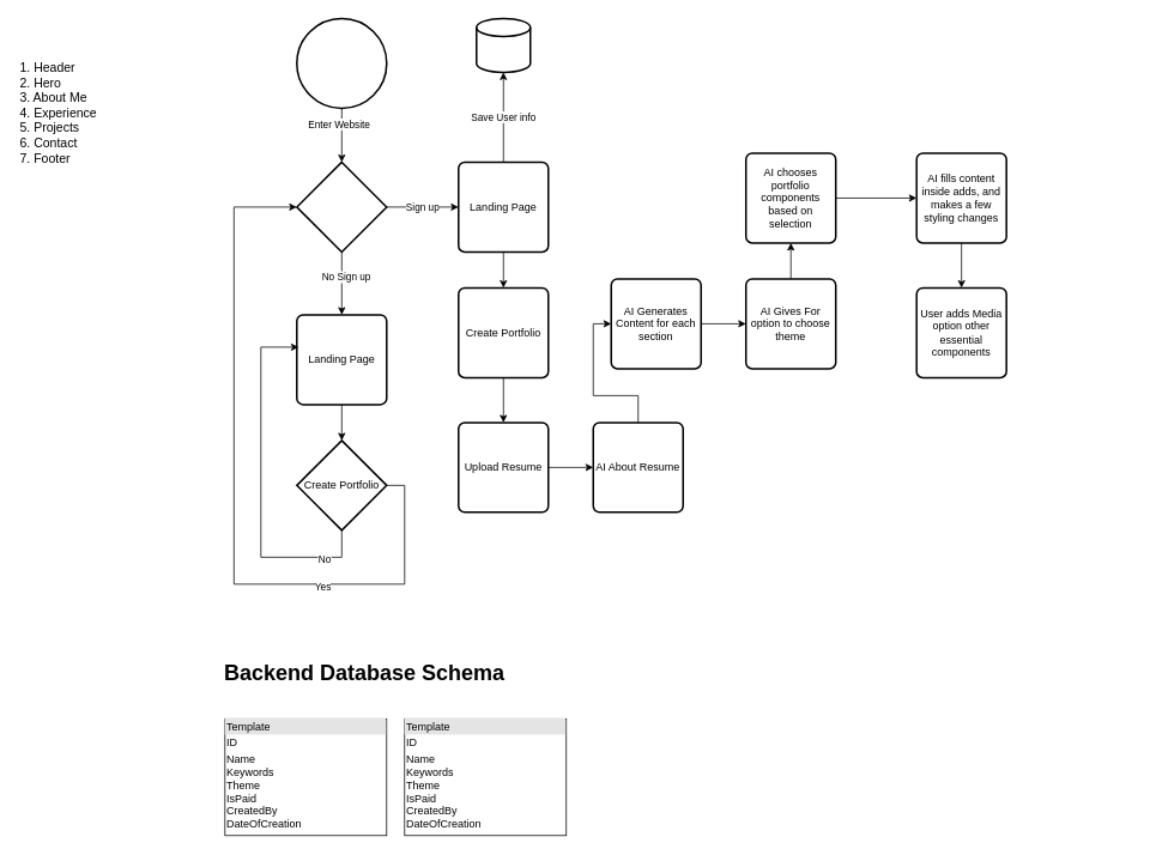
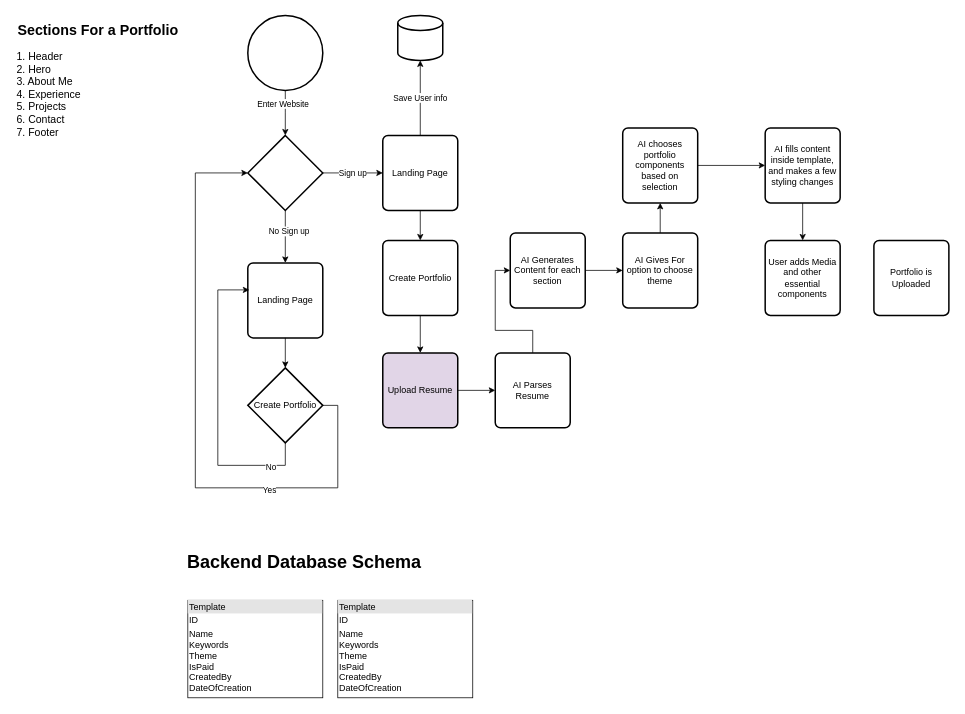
  <mxCell id="0" />
  <mxCell id="1" parent="0" />
  <mxCell id="2" value="" style="strokeWidth=2;html=1;shape=mxgraph.flowchart.start_2;whiteSpace=wrap;" vertex="1" parent="1"><mxGeometry x="330" width="100" height="100" as="geometry" y="20" /></mxCell>
  <mxCell id="3" style="edgeStyle=orthogonalEdgeStyle;rounded=0;orthogonalLoop=1;jettySize=auto;html=1;entryX=0;entryY=0.5;entryDx=0;entryDy=0;entryPerimeter=0;" edge="1" parent="1" source="2"><mxGeometry relative="1" as="geometry"><mxPoint x="380" y="180" as="targetPoint" /></mxGeometry></mxCell>
  <mxCell id="4" value="Enter Website" style="edgeLabel;html=1;align=center;verticalAlign=middle;resizable=0;points=[];" vertex="1" connectable="0" parent="3"><mxGeometry x="-0.433" y="-4" relative="1" as="geometry"><mxPoint as="offset" /></mxGeometry></mxCell>
  <mxCell id="5" style="edgeStyle=orthogonalEdgeStyle;rounded=0;orthogonalLoop=1;jettySize=auto;html=1;entryX=0;entryY=0.5;entryDx=0;entryDy=0;" edge="1" parent="1" source="9" target="12"><mxGeometry relative="1" as="geometry"><mxPoint x="510" y="230" as="targetPoint" /></mxGeometry></mxCell>
  <mxCell id="6" value="Sign up" style="edgeLabel;html=1;align=center;verticalAlign=middle;resizable=0;points=[];" vertex="1" connectable="0" parent="5"><mxGeometry x="-0.141" y="-4" relative="1" as="geometry"><mxPoint x="5" y="-4" as="offset" /></mxGeometry></mxCell>
  <mxCell id="7" style="edgeStyle=orthogonalEdgeStyle;rounded=0;orthogonalLoop=1;jettySize=auto;html=1;" edge="1" parent="1" source="9"><mxGeometry relative="1" as="geometry"><mxPoint x="380" y="350" as="targetPoint" /></mxGeometry></mxCell>
  <mxCell id="8" value="No Sign up" style="edgeLabel;html=1;align=center;verticalAlign=middle;resizable=0;points=[];" vertex="1" connectable="0" parent="7"><mxGeometry x="-0.239" y="4" relative="1" as="geometry"><mxPoint as="offset" /></mxGeometry></mxCell>
  <mxCell id="9" value="" style="strokeWidth=2;html=1;shape=mxgraph.flowchart.decision;whiteSpace=wrap;" vertex="1" parent="1"><mxGeometry x="330" y="180" width="100" height="100" as="geometry" /></mxCell>
  <mxCell id="10" value="Landing Page" style="rounded=1;whiteSpace=wrap;html=1;absoluteArcSize=1;arcSize=14;strokeWidth=2;" vertex="1" parent="1"><mxGeometry x="330" y="350" width="100" height="100" as="geometry" /></mxCell>
  <mxCell id="11" style="edgeStyle=orthogonalEdgeStyle;rounded=0;orthogonalLoop=1;jettySize=auto;html=1;" edge="1" parent="1" source="12" target="20"><mxGeometry relative="1" as="geometry" /></mxCell>
  <mxCell id="12" value="Landing Page" style="rounded=1;whiteSpace=wrap;html=1;absoluteArcSize=1;arcSize=14;strokeWidth=2;" vertex="1" parent="1"><mxGeometry x="510" y="180" width="100" height="100" as="geometry" /></mxCell>
  <mxCell id="13" style="edgeStyle=orthogonalEdgeStyle;rounded=0;orthogonalLoop=1;jettySize=auto;html=1;exitX=1;exitY=0.5;exitDx=0;exitDy=0;exitPerimeter=0;" edge="1" parent="1" source="15" target="9"><mxGeometry relative="1" as="geometry"><mxPoint x="510" y="390" as="targetPoint" /><Array as="points"><mxPoint x="450" y="540" /><mxPoint x="450" y="650" /><mxPoint x="260" y="650" /><mxPoint x="260" y="230" /></Array></mxGeometry></mxCell>
  <mxCell id="14" value="Yes" style="edgeLabel;html=1;align=center;verticalAlign=middle;resizable=0;points=[];" vertex="1" connectable="0" parent="13"><mxGeometry x="-0.453" y="2" relative="1" as="geometry"><mxPoint as="offset" /></mxGeometry></mxCell>
  <mxCell id="15" value="Create Portfolio" style="strokeWidth=2;html=1;shape=mxgraph.flowchart.decision;whiteSpace=wrap;" vertex="1" parent="1"><mxGeometry x="330" y="490" width="100" height="100" as="geometry" /></mxCell>
  <mxCell id="16" style="edgeStyle=orthogonalEdgeStyle;rounded=0;orthogonalLoop=1;jettySize=auto;html=1;entryX=0.5;entryY=0;entryDx=0;entryDy=0;entryPerimeter=0;" edge="1" parent="1" source="10" target="15"><mxGeometry relative="1" as="geometry" /></mxCell>
  <mxCell id="17" style="edgeStyle=orthogonalEdgeStyle;rounded=0;orthogonalLoop=1;jettySize=auto;html=1;entryX=0.02;entryY=0.36;entryDx=0;entryDy=0;entryPerimeter=0;" edge="1" parent="1" source="15" target="10"><mxGeometry relative="1" as="geometry"><Array as="points"><mxPoint x="380" y="620" /><mxPoint x="290" y="620" /><mxPoint x="290" y="386" /></Array></mxGeometry></mxCell>
  <mxCell id="18" value="No" style="edgeLabel;html=1;align=center;verticalAlign=middle;resizable=0;points=[];" vertex="1" connectable="0" parent="17"><mxGeometry x="-0.748" y="2" relative="1" as="geometry"><mxPoint as="offset" /></mxGeometry></mxCell>
  <mxCell id="19" style="edgeStyle=orthogonalEdgeStyle;rounded=0;orthogonalLoop=1;jettySize=auto;html=1;entryX=0.5;entryY=0;entryDx=0;entryDy=0;" edge="1" parent="1" source="20" target="22"><mxGeometry relative="1" as="geometry"><mxPoint x="560" y="470" as="targetPoint" /></mxGeometry></mxCell>
  <mxCell id="20" value="Create Portfolio" style="rounded=1;whiteSpace=wrap;html=1;absoluteArcSize=1;arcSize=14;strokeWidth=2;" vertex="1" parent="1"><mxGeometry x="510" y="320" width="100" height="100" as="geometry" /></mxCell>
  <mxCell id="21" style="edgeStyle=orthogonalEdgeStyle;rounded=0;orthogonalLoop=1;jettySize=auto;html=1;entryX=0;entryY=0.5;entryDx=0;entryDy=0;" edge="1" parent="1" source="22" target="27"><mxGeometry relative="1" as="geometry" /></mxCell>
- <mxCell id="22" value="Upload Resume" style="rounded=1;whiteSpace=wrap;html=1;absoluteArcSize=1;arcSize=14;strokeWidth=2;" vertex="1" parent="1"><mxGeometry x="510" y="470" width="100" height="100" as="geometry" /></mxCell>
+ <mxCell id="22" value="Upload Resume" style="rounded=1;whiteSpace=wrap;html=1;absoluteArcSize=1;arcSize=14;strokeWidth=2;fillColor=#e1d5e7;" vertex="1" parent="1"><mxGeometry x="510" y="470" width="100" height="100" as="geometry" /></mxCell>
  <mxCell id="23" value="" style="strokeWidth=2;html=1;shape=mxgraph.flowchart.database;whiteSpace=wrap;" vertex="1" parent="1"><mxGeometry x="530" width="60" height="60" as="geometry" y="20" /></mxCell>
  <mxCell id="24" style="edgeStyle=orthogonalEdgeStyle;rounded=0;orthogonalLoop=1;jettySize=auto;html=1;entryX=0.5;entryY=1;entryDx=0;entryDy=0;entryPerimeter=0;" edge="1" parent="1" source="12" target="23"><mxGeometry relative="1" as="geometry" /></mxCell>
  <mxCell id="25" value="Save User info" style="edgeLabel;html=1;align=center;verticalAlign=middle;resizable=0;points=[];" vertex="1" connectable="0" parent="24"><mxGeometry x="0.02" y="1" relative="1" as="geometry"><mxPoint as="offset" /></mxGeometry></mxCell>
  <mxCell id="26" style="edgeStyle=orthogonalEdgeStyle;rounded=0;orthogonalLoop=1;jettySize=auto;html=1;entryX=0;entryY=0.5;entryDx=0;entryDy=0;" edge="1" parent="1" source="27" target="29"><mxGeometry relative="1" as="geometry"><mxPoint x="800" y="520" as="targetPoint" /></mxGeometry></mxCell>
- <mxCell id="27" value="AI About Resume" style="rounded=1;whiteSpace=wrap;html=1;absoluteArcSize=1;arcSize=14;strokeWidth=2;" vertex="1" parent="1"><mxGeometry x="660" y="470" width="100" height="100" as="geometry" /></mxCell>
+ <mxCell id="27" value="AI Parses Resume" style="rounded=1;whiteSpace=wrap;html=1;absoluteArcSize=1;arcSize=14;strokeWidth=2;" vertex="1" parent="1"><mxGeometry x="660" y="470" width="100" height="100" as="geometry" /></mxCell>
  <mxCell id="28" style="edgeStyle=orthogonalEdgeStyle;rounded=0;orthogonalLoop=1;jettySize=auto;html=1;" edge="1" parent="1" source="29" target="33"><mxGeometry relative="1" as="geometry"><mxPoint x="950" y="520" as="targetPoint" /></mxGeometry></mxCell>
  <mxCell id="29" value="AI Generates Content for each section" style="rounded=1;whiteSpace=wrap;html=1;absoluteArcSize=1;arcSize=14;strokeWidth=2;" vertex="1" parent="1"><mxGeometry x="680" y="310" width="100" height="100" as="geometry" /></mxCell>
+ <mxCell id="30" value="Sections For a Portfolio" style="text;html=1;align=center;verticalAlign=middle;resizable=0;points=[];autosize=1;strokeColor=none;fillColor=none;fontStyle=1;fontSize=19;" vertex="1" parent="1"><mxGeometry x="20" width="220" height="40" as="geometry" y="20" /></mxCell>
  <mxCell id="31" value="1. Header&lt;div&gt;2. Hero&lt;/div&gt;&lt;div&gt;3. About Me&lt;/div&gt;&lt;div&gt;4. Experience&lt;/div&gt;&lt;div&gt;5. Projects&lt;/div&gt;&lt;div&gt;6. Contact&lt;/div&gt;&lt;div&gt;7. Footer&lt;/div&gt;" style="text;html=1;align=left;verticalAlign=middle;resizable=0;points=[];autosize=1;strokeColor=none;fillColor=none;fontSize=14;spacing=2;" vertex="1" parent="1"><mxGeometry x="20" y="60" width="110" height="130" as="geometry" /></mxCell>
  <mxCell id="32" style="edgeStyle=orthogonalEdgeStyle;rounded=0;orthogonalLoop=1;jettySize=auto;html=1;" edge="1" parent="1" source="33" target="35"><mxGeometry relative="1" as="geometry"><mxPoint x="1100" y="520" as="targetPoint" /></mxGeometry></mxCell>
  <mxCell id="33" value="AI Gives For option to choose theme" style="rounded=1;whiteSpace=wrap;html=1;absoluteArcSize=1;arcSize=14;strokeWidth=2;" vertex="1" parent="1"><mxGeometry x="830" y="310" width="100" height="100" as="geometry" /></mxCell>
  <mxCell id="34" style="edgeStyle=orthogonalEdgeStyle;rounded=0;orthogonalLoop=1;jettySize=auto;html=1;" edge="1" parent="1" source="35" target="37"><mxGeometry relative="1" as="geometry"><mxPoint x="1230" y="520" as="targetPoint" /></mxGeometry></mxCell>
  <mxCell id="35" value="AI chooses portfolio components based on selection" style="rounded=1;whiteSpace=wrap;html=1;absoluteArcSize=1;arcSize=14;strokeWidth=2;" vertex="1" parent="1"><mxGeometry x="830" y="170" width="100" height="100" as="geometry" /></mxCell>
  <mxCell id="36" style="edgeStyle=orthogonalEdgeStyle;rounded=0;orthogonalLoop=1;jettySize=auto;html=1;" edge="1" parent="1" source="37" target="38"><mxGeometry relative="1" as="geometry"><mxPoint x="1370" y="520" as="targetPoint" /></mxGeometry></mxCell>
- <mxCell id="37" value="AI fills content inside adds, and makes a few styling changes" style="rounded=1;whiteSpace=wrap;html=1;absoluteArcSize=1;arcSize=14;strokeWidth=2;" vertex="1" parent="1"><mxGeometry x="1020" y="170" width="100" height="100" as="geometry" /></mxCell>
- <mxCell id="38" value="User adds Media option other essential components" style="rounded=1;whiteSpace=wrap;html=1;absoluteArcSize=1;arcSize=14;strokeWidth=2;" vertex="1" parent="1"><mxGeometry x="1020" y="320" width="100" height="100" as="geometry" /></mxCell>
+ <mxCell id="37" value="AI fills content inside template, and makes a few styling changes" style="rounded=1;whiteSpace=wrap;html=1;absoluteArcSize=1;arcSize=14;strokeWidth=2;" vertex="1" parent="1"><mxGeometry x="1020" y="170" width="100" height="100" as="geometry" /></mxCell>
+ <mxCell id="38" value="User adds Media and other essential components" style="rounded=1;whiteSpace=wrap;html=1;absoluteArcSize=1;arcSize=14;strokeWidth=2;" vertex="1" parent="1"><mxGeometry x="1020" y="320" width="100" height="100" as="geometry" /></mxCell>
+ <mxCell id="39" value="Portfolio is Uploaded" style="rounded=1;whiteSpace=wrap;html=1;absoluteArcSize=1;arcSize=14;strokeWidth=2;" vertex="1" parent="1"><mxGeometry x="1165" y="320" width="100" height="100" as="geometry" /></mxCell>
  <mxCell id="40" value="Backend Database Schema" style="text;html=1;align=center;verticalAlign=middle;resizable=0;points=[];autosize=1;strokeColor=none;fillColor=none;fontSize=24;fontStyle=1" vertex="1" parent="1"><mxGeometry x="245" y="730" width="320" height="40" as="geometry" /></mxCell>
  <mxCell id="41" value="&lt;div style=&quot;box-sizing: border-box; width: 100%; background: rgb(228, 228, 228); padding: 2px;&quot;&gt;Template&lt;/div&gt;&lt;table style=&quot;width:100%;font-size:1em;&quot; cellpadding=&quot;2&quot; cellspacing=&quot;0&quot;&gt;&lt;tbody&gt;&lt;tr&gt;&lt;td&gt;ID&lt;/td&gt;&lt;td&gt;&lt;br&gt;&lt;/td&gt;&lt;/tr&gt;&lt;tr&gt;&lt;td&gt;Name&lt;br&gt;Keywords&lt;br&gt;Theme&lt;br&gt;IsPaid&lt;br&gt;CreatedBy&lt;br&gt;DateOfCreation&lt;br&gt;&lt;br&gt;&lt;/td&gt;&lt;td&gt;&lt;br&gt;&lt;/td&gt;&lt;/tr&gt;&lt;/tbody&gt;&lt;/table&gt;" style="verticalAlign=top;align=left;overflow=fill;html=1;whiteSpace=wrap;" vertex="1" parent="1"><mxGeometry x="250" y="800" width="180" height="130" as="geometry" /></mxCell>
  <mxCell id="42" value="&lt;div style=&quot;box-sizing: border-box; width: 100%; background: rgb(228, 228, 228); padding: 2px;&quot;&gt;Template&lt;/div&gt;&lt;table style=&quot;width:100%;font-size:1em;&quot; cellpadding=&quot;2&quot; cellspacing=&quot;0&quot;&gt;&lt;tbody&gt;&lt;tr&gt;&lt;td&gt;ID&lt;/td&gt;&lt;td&gt;&lt;br&gt;&lt;/td&gt;&lt;/tr&gt;&lt;tr&gt;&lt;td&gt;Name&lt;br&gt;Keywords&lt;br&gt;Theme&lt;br&gt;IsPaid&lt;br&gt;CreatedBy&lt;br&gt;DateOfCreation&lt;br&gt;&lt;br&gt;&lt;/td&gt;&lt;td&gt;&lt;br&gt;&lt;/td&gt;&lt;/tr&gt;&lt;/tbody&gt;&lt;/table&gt;" style="verticalAlign=top;align=left;overflow=fill;html=1;whiteSpace=wrap;" vertex="1" parent="1"><mxGeometry x="450" y="800" width="180" height="130" as="geometry" /></mxCell>
